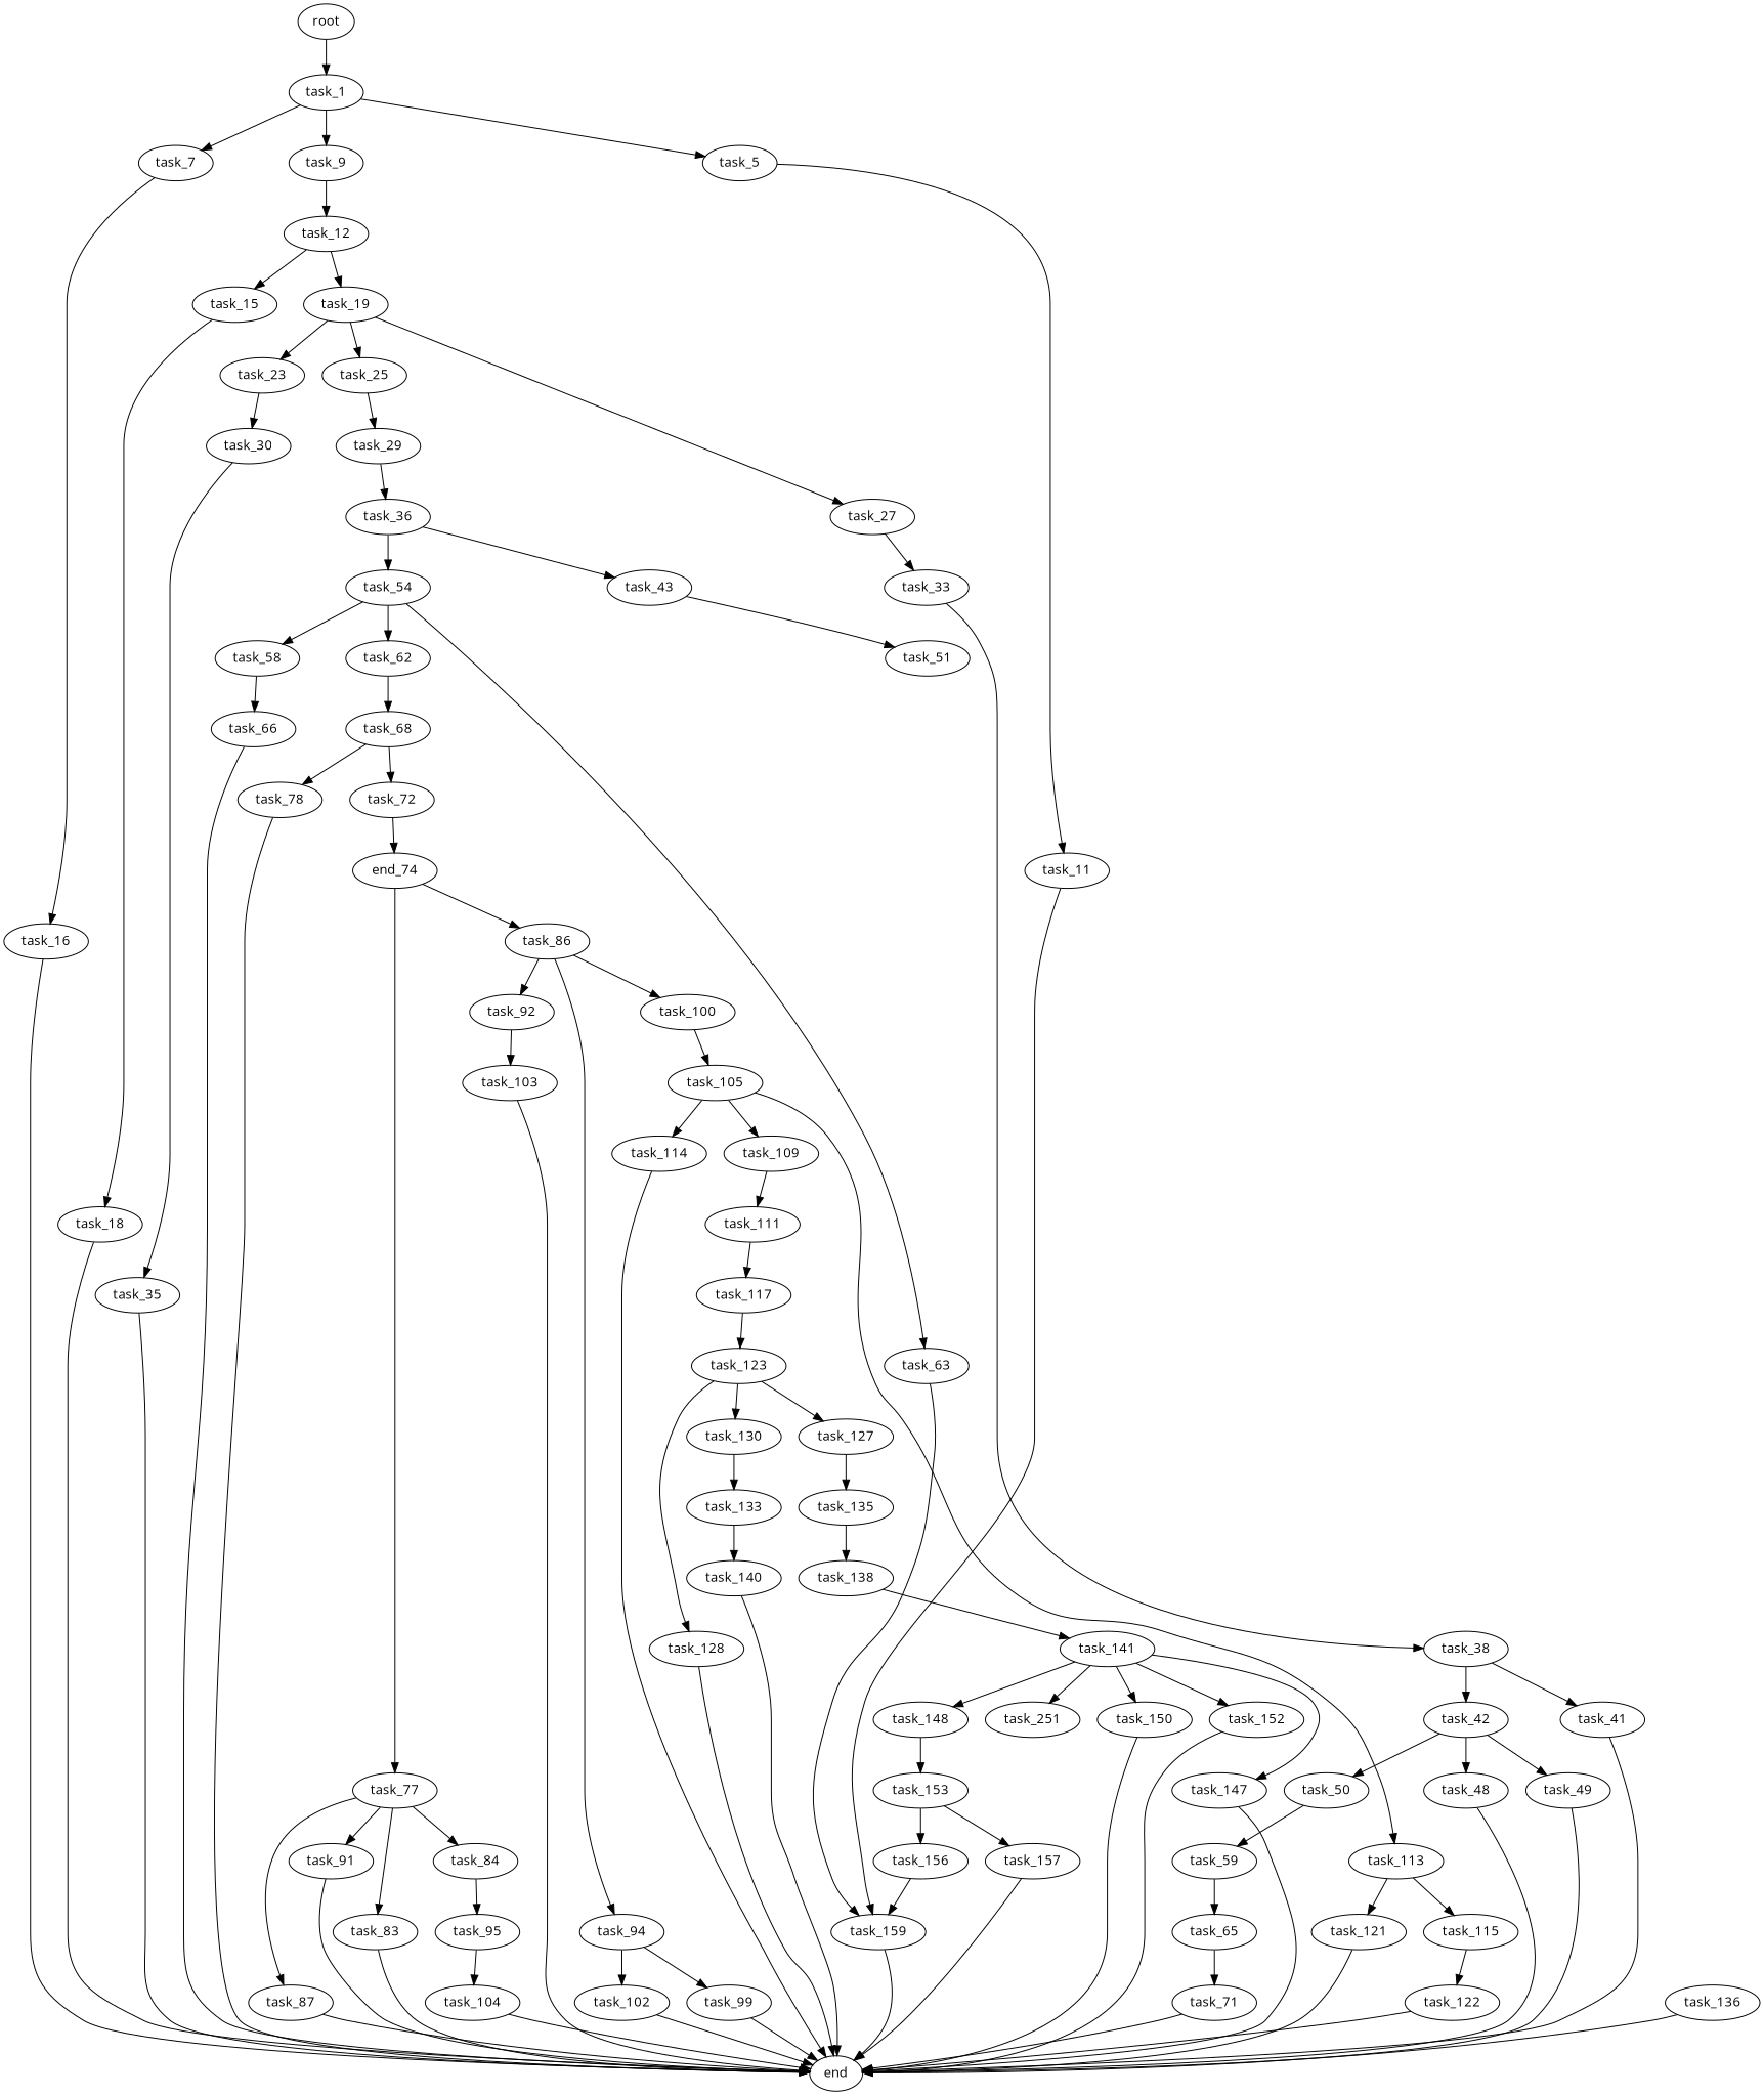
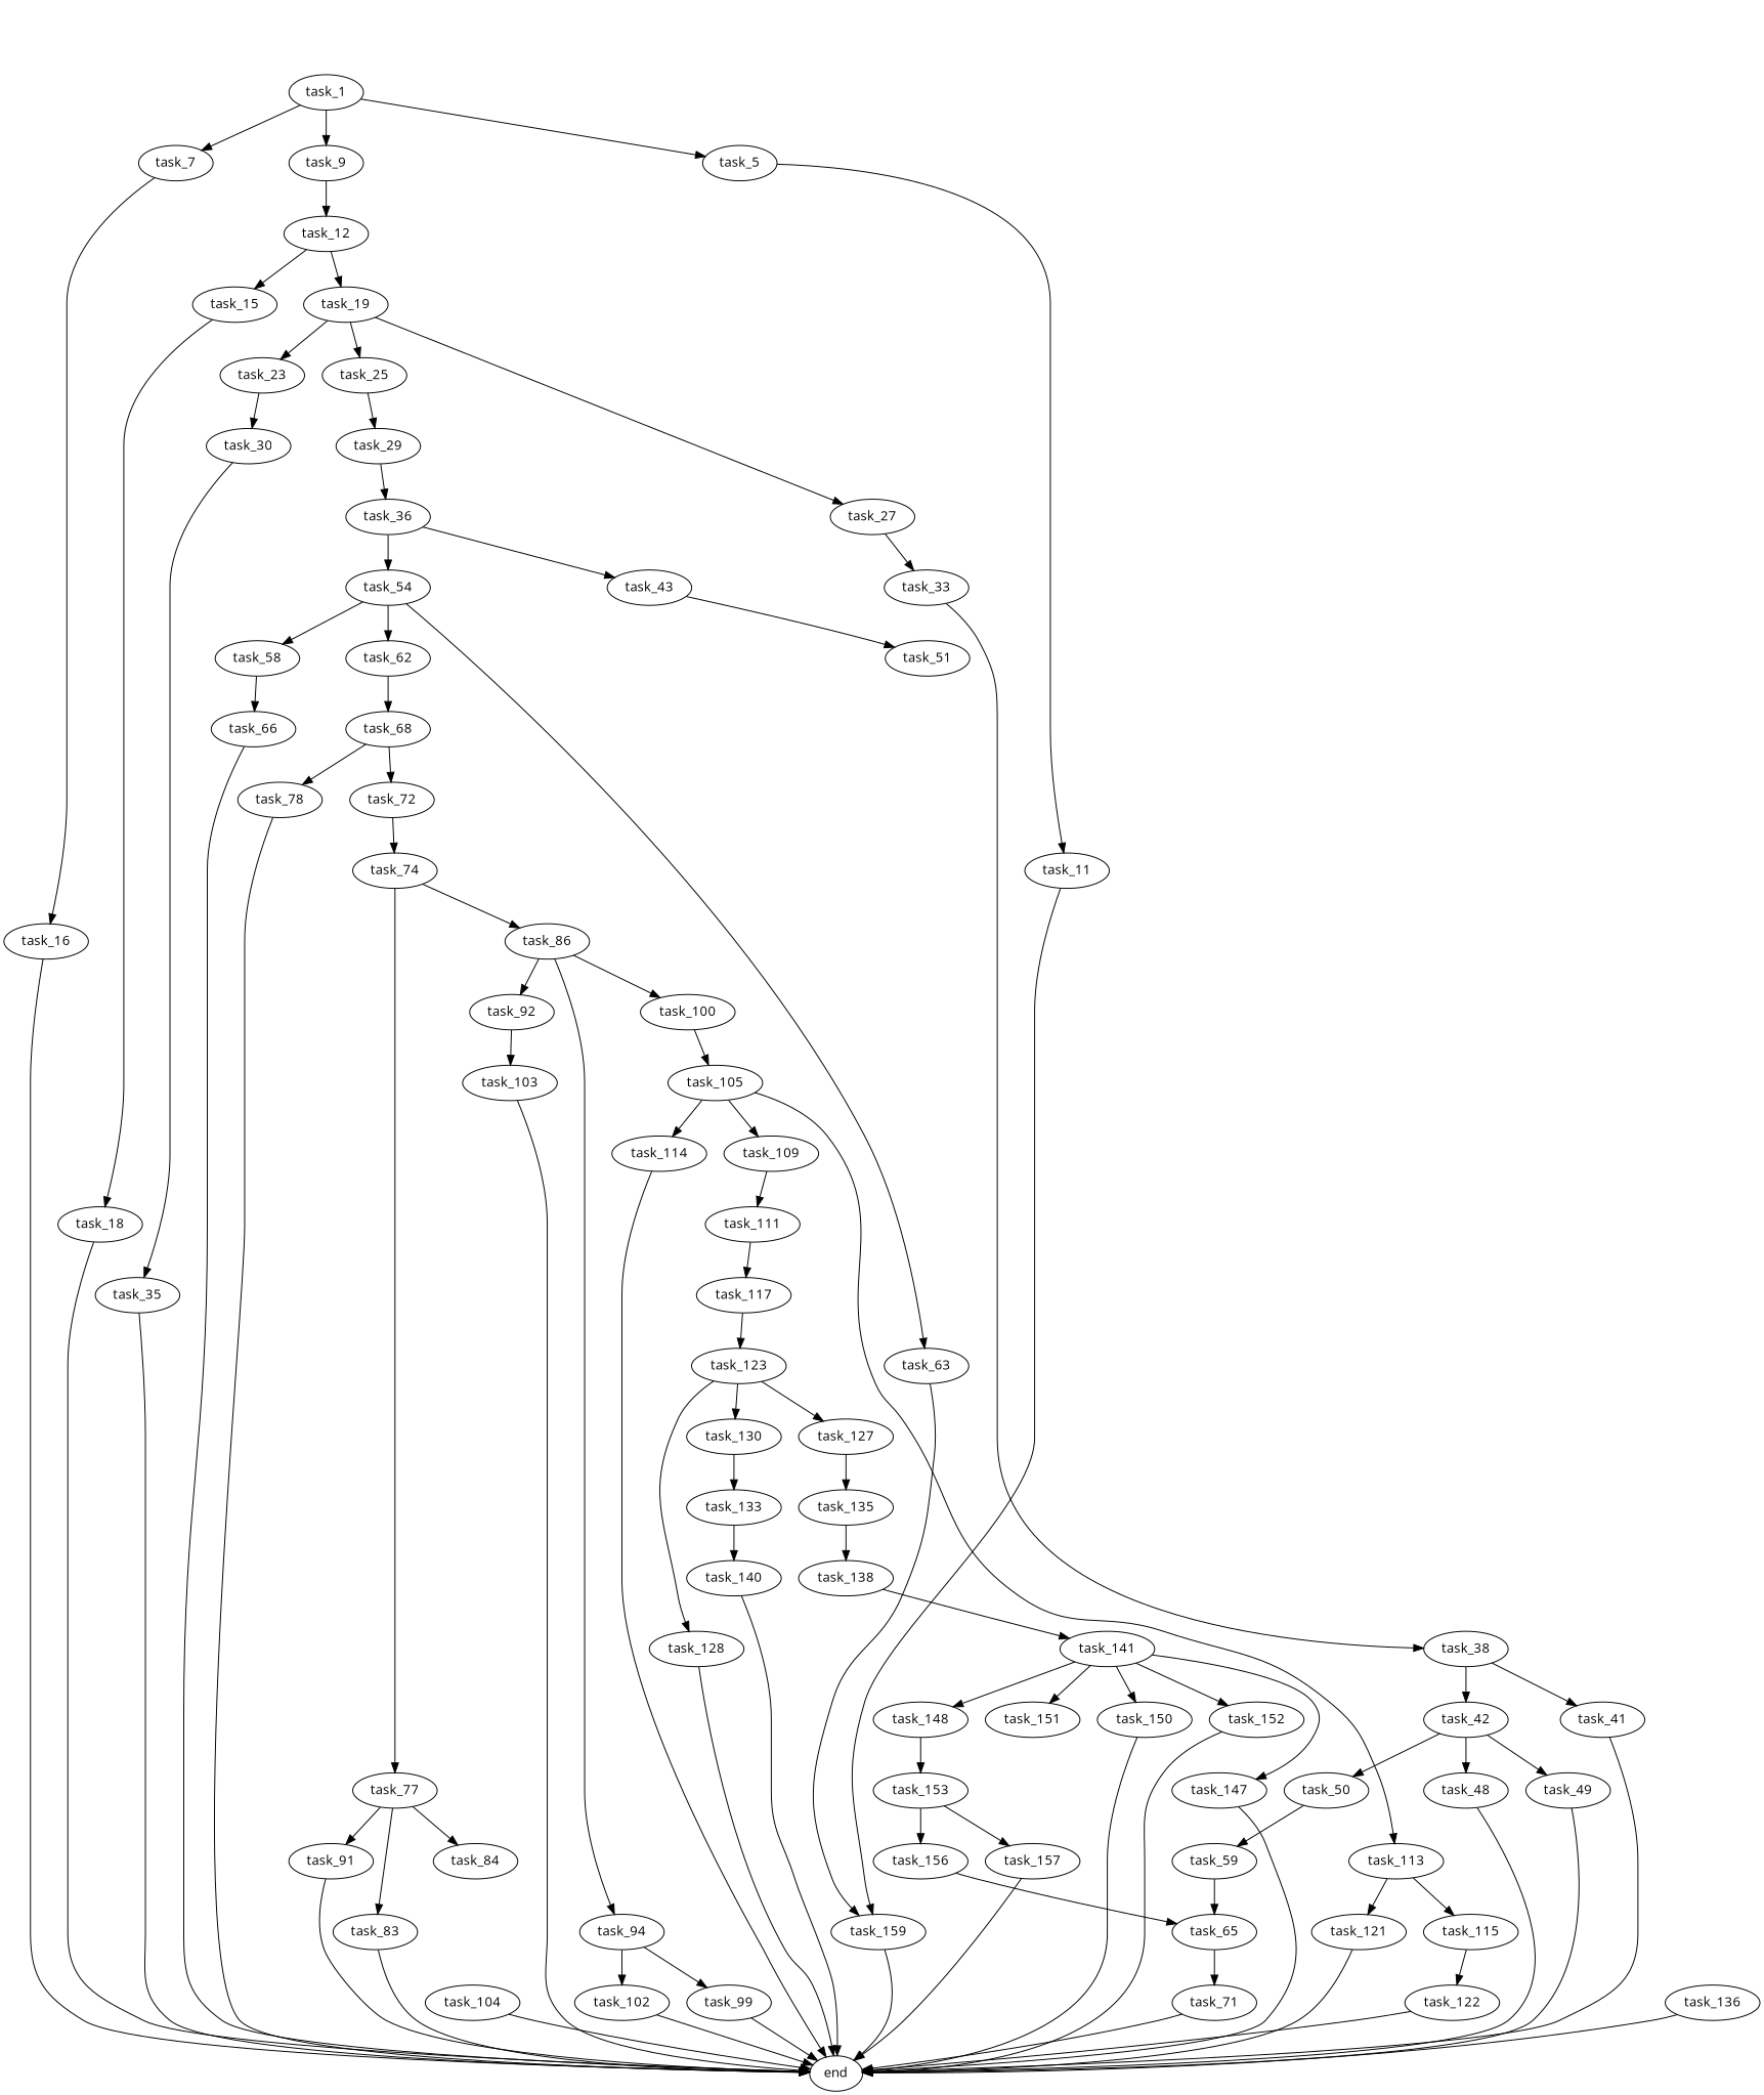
  digraph {
    fontname="Open Sans"
    node [fontname="Open Sans"]
    edge [fontname="Open Sans"]
-   root
    task_1
    task_5
    task_7
    task_9
    task_11
    task_16
    task_12
    task_159
    end
    task_15
    task_19
    task_18
    task_23
    task_25
    task_27
    task_30
    task_29
    task_33
    task_35
    task_36
    task_38
    task_43
    task_54
    task_41
    task_42
    task_51
    task_48
    task_49
    task_50
    task_59
    task_65
    task_58
    task_62
    task_63
    task_71
    task_66
    task_68
    task_72
    task_78
-   task_74 [label=end_74]
+   task_74
    task_77
    task_86
    task_83
    task_84
-   task_87
    task_91
    task_92
    task_94
    task_100
-   task_95
    task_103
    task_99
    task_102
    task_105
    task_104
    task_109
    task_113
    task_114
    task_111
    n61 [label=task_115]
    task_121
    task_117
    task_122
    task_123
    task_127
    task_128
    task_130
    task_135
    task_133
    task_138
    task_140
    task_136
    task_141
    task_147
    task_148
    task_150
-   task_151 [label=task_251]
+   task_151
    task_152
    task_153
    task_156
    task_157
-   root -> task_1
    task_1 -> task_5
    task_1 -> task_7
    task_1 -> task_9
    task_5 -> task_11
    task_7 -> task_16
    task_9 -> task_12
    task_11 -> task_159
    task_16 -> end
    task_12 -> task_15
    task_12 -> task_19
    task_159 -> end
    task_15 -> task_18
    task_19 -> task_23
    task_19 -> task_25
    task_19 -> task_27
    task_18 -> end
    task_23 -> task_30
    task_25 -> task_29
    task_27 -> task_33
    task_30 -> task_35
    task_29 -> task_36
    task_33 -> task_38
    task_35 -> end
    task_36 -> task_43
    task_36 -> task_54
    task_38 -> task_41
    task_38 -> task_42
    task_43 -> task_51
    task_54 -> task_58
    task_54 -> task_62
    task_54 -> task_63
    task_41 -> end
    task_42 -> task_48
    task_42 -> task_49
    task_42 -> task_50
    task_48 -> end
    task_49 -> end
    task_50 -> task_59
    task_59 -> task_65
    task_65 -> task_71
    task_58 -> task_66
    task_62 -> task_68
    task_63 -> task_159
    task_71 -> end
    task_66 -> end
    task_68 -> task_72
    task_68 -> task_78
    task_72 -> task_74
    task_78 -> end
    task_74 -> task_77
    task_74 -> task_86
    task_77 -> task_83
    task_77 -> task_84
-   task_77 -> task_87
    task_77 -> task_91
    task_86 -> task_92
    task_86 -> task_94
    task_86 -> task_100
    task_83 -> end
-   task_84 -> task_95
-   task_87 -> end
    task_91 -> end
    task_92 -> task_103
    task_94 -> task_99
    task_94 -> task_102
    task_100 -> task_105
-   task_95 -> task_104
    task_103 -> end
    task_99 -> end
    task_102 -> end
    task_105 -> task_109
    task_105 -> task_113
    task_105 -> task_114
    task_104 -> end
    task_109 -> task_111
    task_113 -> n61
    task_113 -> task_121
    task_114 -> end
    task_111 -> task_117
    n61 -> task_122
    task_121 -> end
    task_117 -> task_123
    task_122 -> end
    task_123 -> task_127
    task_123 -> task_128
    task_123 -> task_130
    task_127 -> task_135
    task_128 -> end
    task_130 -> task_133
    task_135 -> task_138
    task_133 -> task_140
    task_138 -> task_141
    task_140 -> end
    task_136 -> end
    task_141 -> task_147
    task_141 -> task_148
    task_141 -> task_150
    task_141 -> task_151
    task_141 -> task_152
    task_147 -> end
    task_148 -> task_153
    task_150 -> end
    task_152 -> end
    task_153 -> task_156
    task_153 -> task_157
-   task_156 -> task_159
+   task_156 -> task_65
    task_157 -> end
  }
